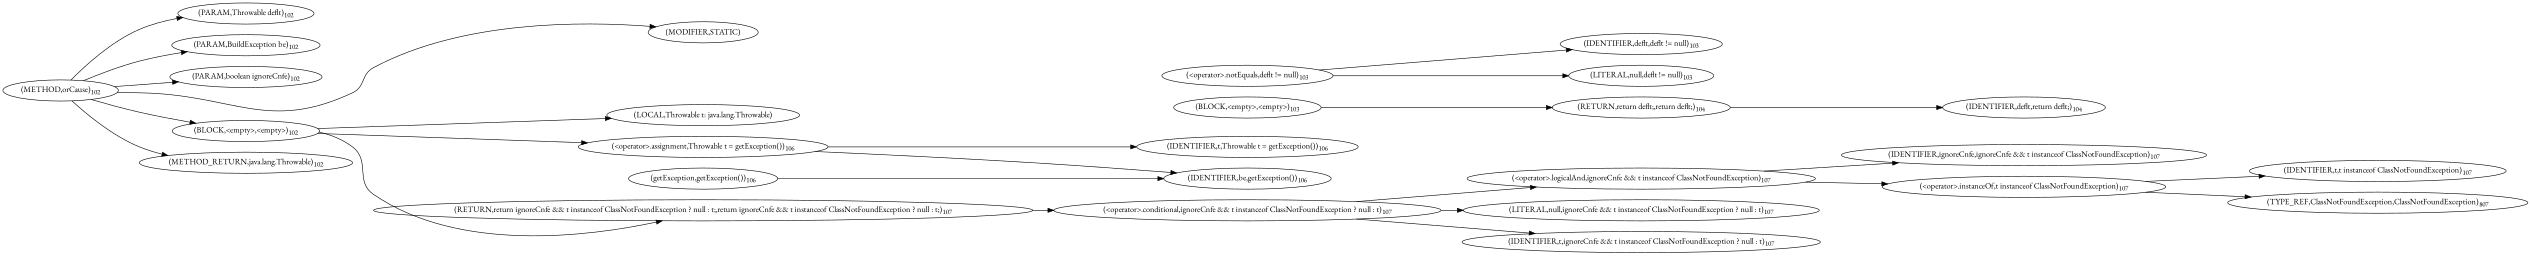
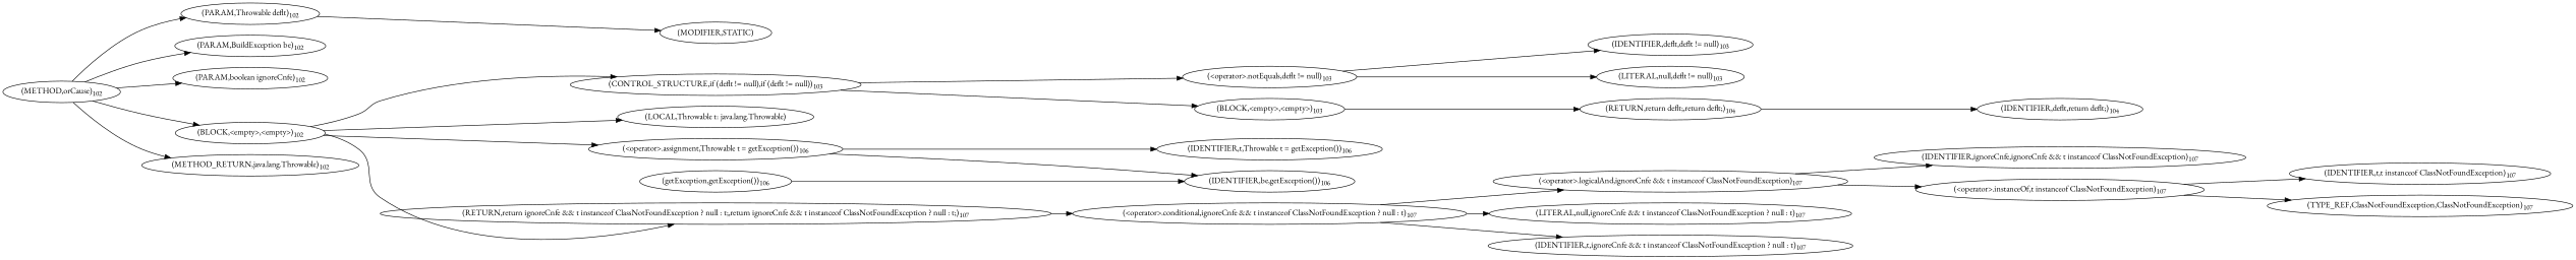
  digraph {
    fontname="EB Garamond"
    rankdir=LR
    node [fontname="EB Garamond"]
    edge [fontname="EB Garamond"]
    n1 [label=<(METHOD,orCause)<SUB>102</SUB>>]
    n2 [label=<(PARAM,Throwable deflt)<SUB>102</SUB>>]
    n3 [label=<(PARAM,BuildException be)<SUB>102</SUB>>]
    n4 [label=<(PARAM,boolean ignoreCnfe)<SUB>102</SUB>>]
    n5 [label=<(BLOCK,&lt;empty&gt;,&lt;empty&gt;)<SUB>102</SUB>>]
    n6 [label=<(MODIFIER,STATIC)>]
    n7 [label=<(METHOD_RETURN,java.lang.Throwable)<SUB>102</SUB>>]
+   n8 [label=<(CONTROL_STRUCTURE,if (deflt != null),if (deflt != null))<SUB>103</SUB>>]
    n9 [label=<(LOCAL,Throwable t: java.lang.Throwable)>]
    n10 [label=<(&lt;operator&gt;.assignment,Throwable t = getException())<SUB>106</SUB>>]
    n11 [label=<(RETURN,return ignoreCnfe &amp;&amp; t instanceof ClassNotFoundException ? null : t;,return ignoreCnfe &amp;&amp; t instanceof ClassNotFoundException ? null : t;)<SUB>107</SUB>>]
    n12 [label=<(&lt;operator&gt;.notEquals,deflt != null)<SUB>103</SUB>>]
    n13 [label=<(BLOCK,&lt;empty&gt;,&lt;empty&gt;)<SUB>103</SUB>>]
    n14 [label=<(IDENTIFIER,t,Throwable t = getException())<SUB>106</SUB>>]
    n15 [label=<(IDENTIFIER,be,getException())<SUB>106</SUB>>]
    n16 [label=<(&lt;operator&gt;.conditional,ignoreCnfe &amp;&amp; t instanceof ClassNotFoundException ? null : t)<SUB>107</SUB>>]
    n17 [label=<(IDENTIFIER,deflt,deflt != null)<SUB>103</SUB>>]
    n18 [label=<(LITERAL,null,deflt != null)<SUB>103</SUB>>]
    n19 [label=<(RETURN,return deflt;,return deflt;)<SUB>104</SUB>>]
    n20 [label=<(IDENTIFIER,deflt,return deflt;)<SUB>104</SUB>>]
    n21 [label=<(getException,getException())<SUB>106</SUB>>]
    n22 [label=<(&lt;operator&gt;.logicalAnd,ignoreCnfe &amp;&amp; t instanceof ClassNotFoundException)<SUB>107</SUB>>]
    n23 [label=<(LITERAL,null,ignoreCnfe &amp;&amp; t instanceof ClassNotFoundException ? null : t)<SUB>107</SUB>>]
    n24 [label=<(IDENTIFIER,t,ignoreCnfe &amp;&amp; t instanceof ClassNotFoundException ? null : t)<SUB>107</SUB>>]
    n25 [label=<(IDENTIFIER,ignoreCnfe,ignoreCnfe &amp;&amp; t instanceof ClassNotFoundException)<SUB>107</SUB>>]
    n26 [label=<(&lt;operator&gt;.instanceOf,t instanceof ClassNotFoundException)<SUB>107</SUB>>]
    n27 [label=<(IDENTIFIER,t,t instanceof ClassNotFoundException)<SUB>107</SUB>>]
-   n28 [label=<(TYPE_REF,ClassNotFoundException,ClassNotFoundException)<SUB>807</SUB>>]
+   n28 [label=<(TYPE_REF,ClassNotFoundException,ClassNotFoundException)<SUB>107</SUB>>]
    n1 -> n2
    n1 -> n3
    n1 -> n4
    n1 -> n5
-   n1 -> n6
+   n2 -> n6
    n1 -> n7
+   n5 -> n8
    n5 -> n9
    n5 -> n10
    n5 -> n11
+   n8 -> n12
+   n8 -> n13
    n10 -> n14
    n10 -> n15
    n11 -> n16
    n12 -> n17
    n12 -> n18
    n13 -> n19
    n16 -> n22
    n16 -> n23
    n16 -> n24
    n19 -> n20
    n21 -> n15
    n22 -> n25
    n22 -> n26
    n26 -> n27
    n26 -> n28
  }
